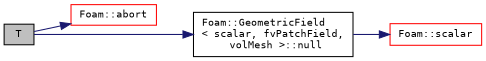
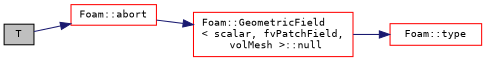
  digraph {
    fontname="DejaVu Sans Mono"
    rankdir=LR
    node [color=black fontname="DejaVu Sans Mono" fontsize=10 shape=record]
    edge [color=midnightblue fontname="DejaVu Sans Mono" fontsize=10 labelfontname=Helvetica labelfontsize=10 style=solid]
    n1 [fillcolor=grey75 fontcolor=black height=0.2 label=T style=filled width=0.4]
    n2 [color=red height=0.2 label="Foam::abort" width=0.4]
-   n3 [height=0.2 label="Foam::GeometricField\l\< scalar, fvPatchField,\l volMesh \>::null" width=0.4]
-   n4 [color=red height=0.2 label="Foam::scalar" width=0.4]
+   n3 [color=red height=0.2 label="Foam::GeometricField\l\< scalar, fvPatchField,\l volMesh \>::null" width=0.4]
+   n4 [color=red height=0.2 label="Foam::type" width=0.4]
    n1 -> n2
-   n1 -> n3
+   n2 -> n3
    n3 -> n4
  }
